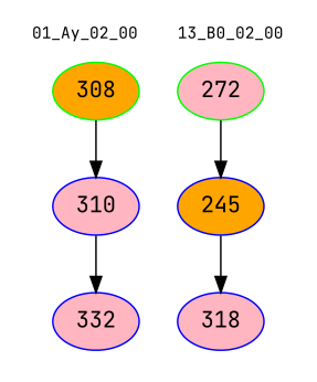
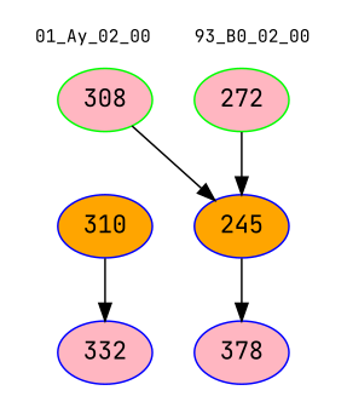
  digraph {
    fontname="JetBrains Mono"
    node [color=blue fillcolor=lightpink fontname="JetBrains Mono" style=filled]
    edge [color=black fontname="JetBrains Mono"]
-   n1 [color=green fillcolor=orange label=308]
-   n2 [label=310]
+   n1 [color=green label=308]
+   n2 [fillcolor=orange label=310]
    n3 [label=332]
    n4 [color=green label=272]
    n5 [fillcolor=orange label=245]
-   n6 [label=318]
+   n6 [label=378]
    subgraph cluster_1 {
      color=white
      fontsize=10
      label="01_Ay_02_00"
      n1
      n2
      n3
    }
    subgraph cluster_2 {
      color=white
      fontsize=10
-     label="13_B0_02_00"
+     label="93_B0_02_00"
      n4
      n5
      n6
    }
-   n1 -> n2
+   n1 -> n5
    n2 -> n3
    n4 -> n5
    n5 -> n6
  }
